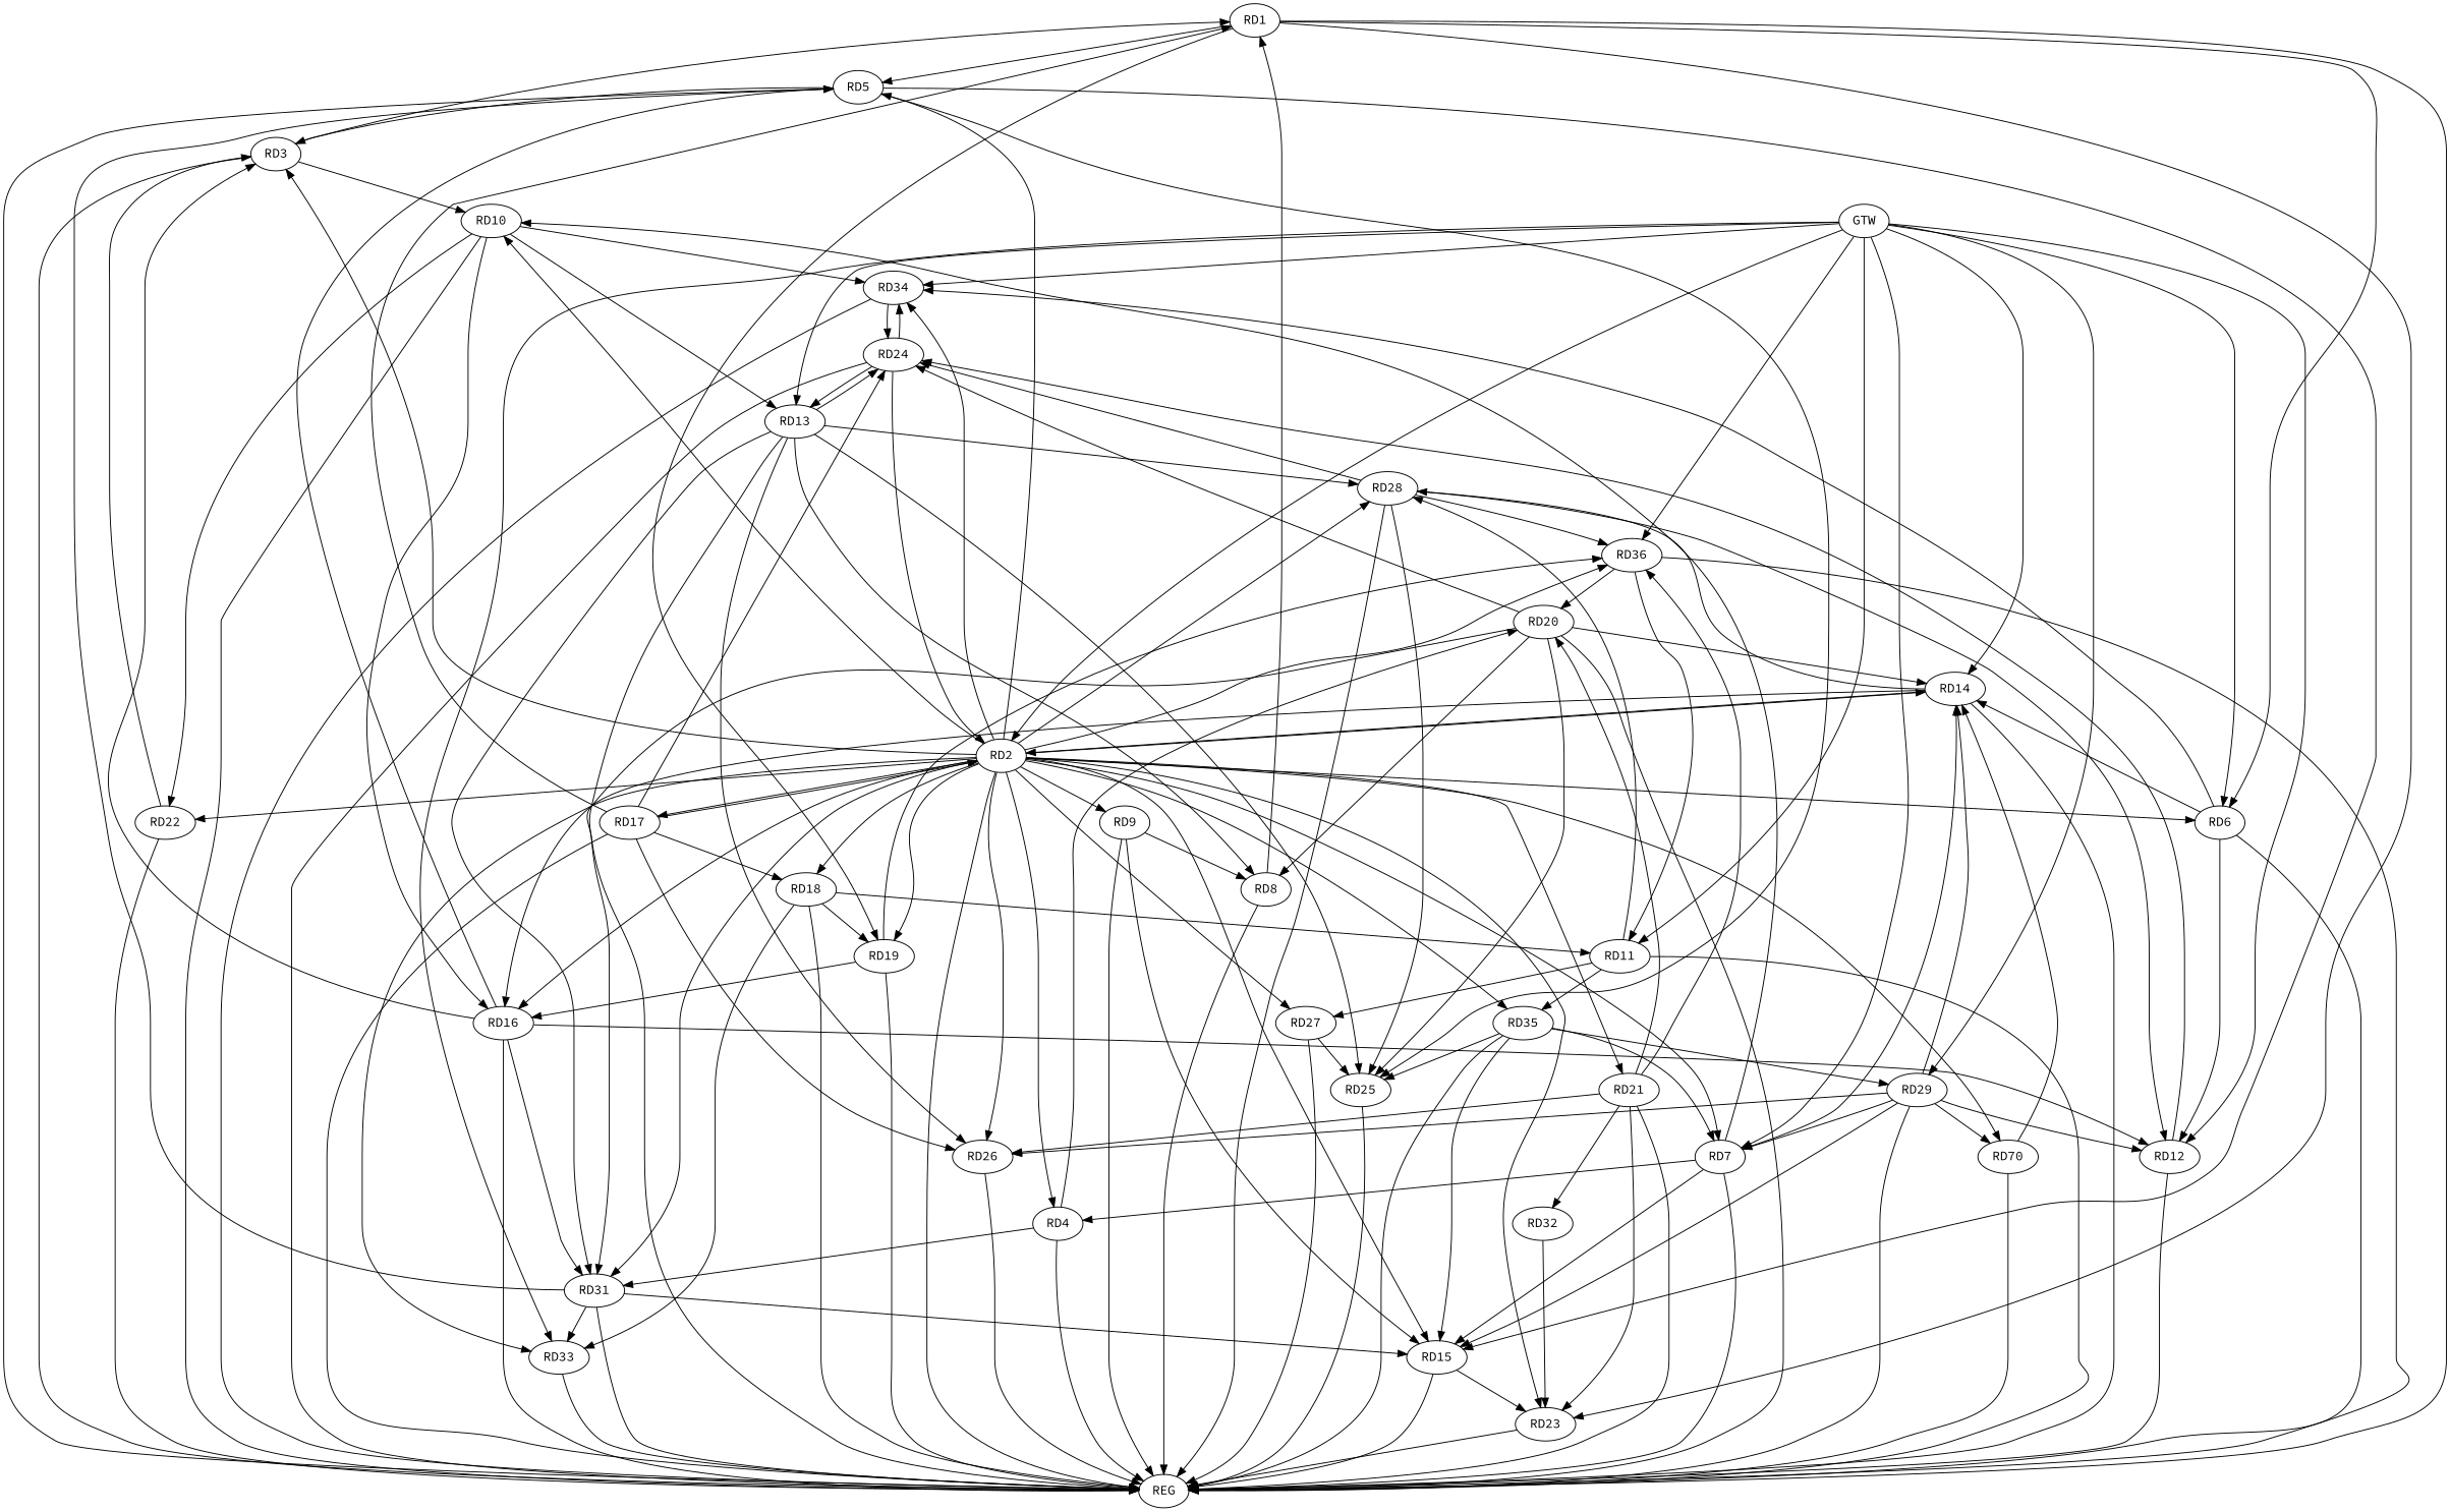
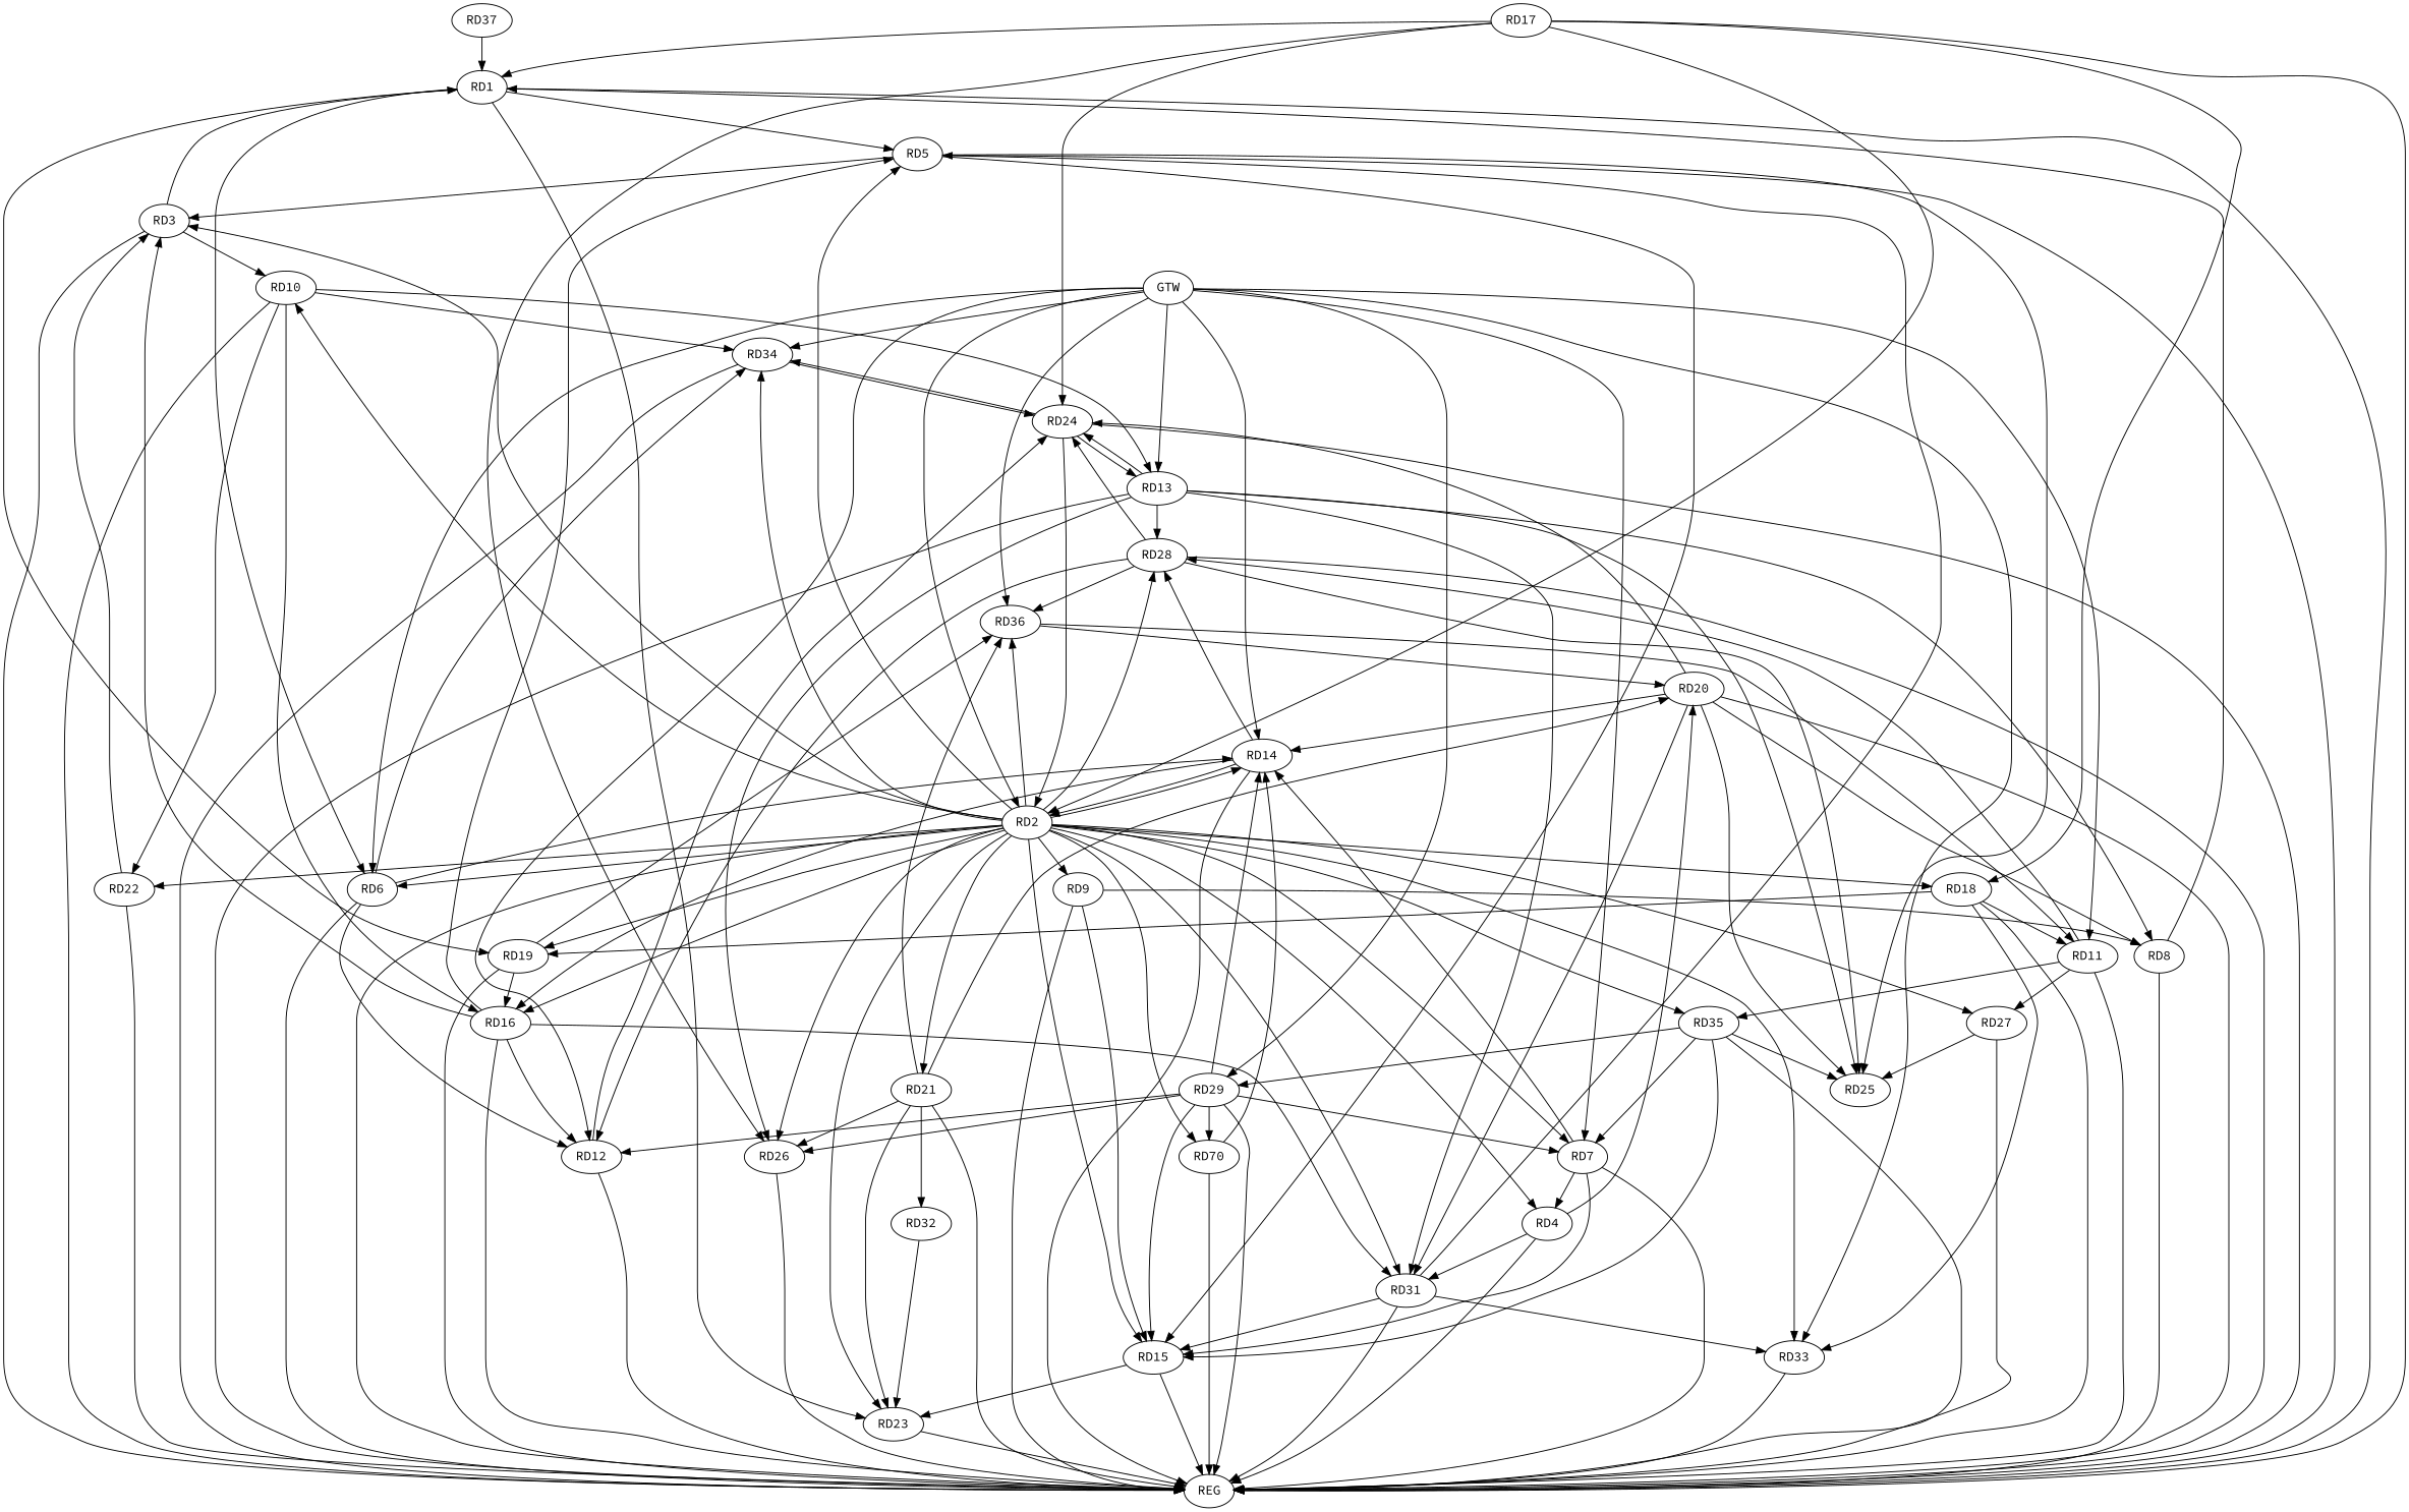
  strict digraph {
    fontname="Source Code Pro"
    node [fontname="Source Code Pro"]
    edge [fontname="Source Code Pro"]
    n1 [label=RD1]
    n2 [label=RD5]
    n3 [label=RD6]
    n4 [label=RD19]
    n5 [label=RD23]
    n6 [label=REG]
    n7 [label=RD3]
    n8 [label=RD10]
    n9 [label=RD15]
    n10 [label=RD25]
    n11 [label=RD14]
    n12 [label=RD34]
    n13 [label=RD12]
    n14 [label=RD16]
    n15 [label=RD36]
    n16 [label=RD2]
    n17 [label=RD4]
    n18 [label=RD7]
    n19 [label=RD9]
    n20 [label=RD17]
    n21 [label=RD18]
    n22 [label=RD21]
    n23 [label=RD22]
    n24 [label=RD26]
    n25 [label=RD27]
    n26 [label=RD28]
    n27 [label=RD70]
    n28 [label=RD31]
    n29 [label=RD35]
    n30 [label=RD33]
    n31 [label=RD20]
    n32 [label=RD8]
    n33 [label=RD13]
    n34 [label=RD24]
    n35 [label=RD11]
    n36 [label=RD32]
    n37 [label=RD29]
+   n38 [label=RD37]
    n39 [label=GTW]
    n1 -> n2
    n1 -> n3
    n1 -> n4
    n1 -> n5
    n1 -> n6
    n2 -> n6
    n2 -> n7
    n2 -> n9
    n2 -> n10
    n3 -> n6
    n3 -> n11
    n3 -> n12
    n3 -> n13
    n4 -> n6
    n4 -> n14
    n4 -> n15
    n5 -> n6
    n7 -> n1
    n7 -> n6
    n7 -> n8
    n8 -> n6
    n8 -> n12
    n8 -> n14
    n8 -> n23
    n8 -> n33
    n9 -> n5
    n9 -> n6
-   n10 -> n6
    n11 -> n6
    n11 -> n14
    n11 -> n16
    n11 -> n26
    n12 -> n6
    n12 -> n34
    n13 -> n6
    n13 -> n34
    n14 -> n2
    n14 -> n6
    n14 -> n7
    n14 -> n13
    n14 -> n28
-   n15 -> n6
    n15 -> n31
    n15 -> n35
    n16 -> n2
    n16 -> n3
    n16 -> n4
    n16 -> n5
    n16 -> n6
    n16 -> n7
    n16 -> n8
    n16 -> n9
    n16 -> n11
    n16 -> n12
    n16 -> n14
    n16 -> n15
    n16 -> n17
    n16 -> n18
    n16 -> n19
-   n16 -> n20
    n16 -> n21
    n16 -> n22
    n16 -> n23
    n16 -> n24
    n16 -> n25
    n16 -> n26
    n16 -> n27
    n16 -> n28
    n16 -> n29
    n16 -> n30
    n17 -> n6
    n17 -> n28
    n17 -> n31
    n18 -> n6
-   n18 -> n8
    n18 -> n9
    n18 -> n11
    n18 -> n17
    n19 -> n6
    n19 -> n9
    n19 -> n32
    n20 -> n1
    n20 -> n6
    n20 -> n16
    n20 -> n21
    n20 -> n24
    n20 -> n34
    n21 -> n4
    n21 -> n6
    n21 -> n30
    n21 -> n35
    n22 -> n5
    n22 -> n6
    n22 -> n15
    n22 -> n24
    n22 -> n31
    n22 -> n36
    n23 -> n6
    n23 -> n7
    n24 -> n6
    n25 -> n6
    n25 -> n10
    n26 -> n6
    n26 -> n10
    n26 -> n13
    n26 -> n15
    n26 -> n34
    n27 -> n6
    n27 -> n11
    n28 -> n2
    n28 -> n6
    n28 -> n9
    n28 -> n30
    n29 -> n6
    n29 -> n9
    n29 -> n10
    n29 -> n18
    n29 -> n37
    n30 -> n6
    n31 -> n6
    n31 -> n10
    n31 -> n11
    n31 -> n28
    n31 -> n32
    n31 -> n34
    n32 -> n1
    n32 -> n6
    n33 -> n6
    n33 -> n10
    n33 -> n24
    n33 -> n26
    n33 -> n28
    n33 -> n32
    n33 -> n34
    n34 -> n6
    n34 -> n12
    n34 -> n16
    n34 -> n33
    n35 -> n6
    n35 -> n25
    n35 -> n26
    n35 -> n29
    n36 -> n5
    n37 -> n6
    n37 -> n9
    n37 -> n11
    n37 -> n13
    n37 -> n18
    n37 -> n24
    n37 -> n27
+   n38 -> n1
    n39 -> n3
    n39 -> n11
    n39 -> n12
    n39 -> n13
    n39 -> n15
    n39 -> n16
    n39 -> n18
    n39 -> n30
    n39 -> n33
    n39 -> n35
    n39 -> n37
  }
